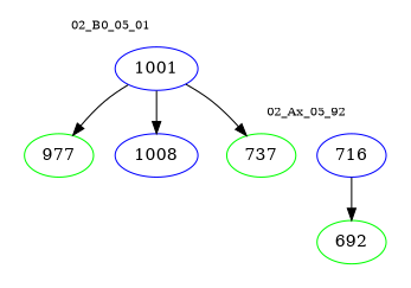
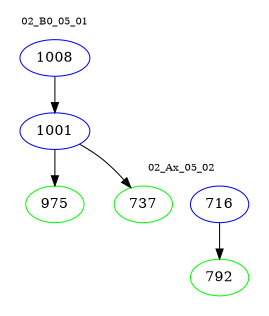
  digraph {
    node [color=blue]
    edge [color=black]
    n1 [label=716]
-   n2 [color=green label=692]
+   n2 [color=green label=792]
    n3 [color=green label=737]
    n4 [label=1001]
-   n5 [color=green label=977]
+   n5 [color=green label=975]
    n6 [label=1008]
    subgraph cluster_1 {
      color=white
      fontsize=10
-     label="02_Ax_05_92"
+     label="02_Ax_05_02"
      n1
      n2
      n3
    }
    subgraph cluster_2 {
      color=white
      fontsize=10
      label="02_B0_05_01"
      n4
      n5
      n6
    }
    n1 -> n2
    n4 -> n3
    n4 -> n5
-   n4 -> n6
+   n6 -> n4
  }
